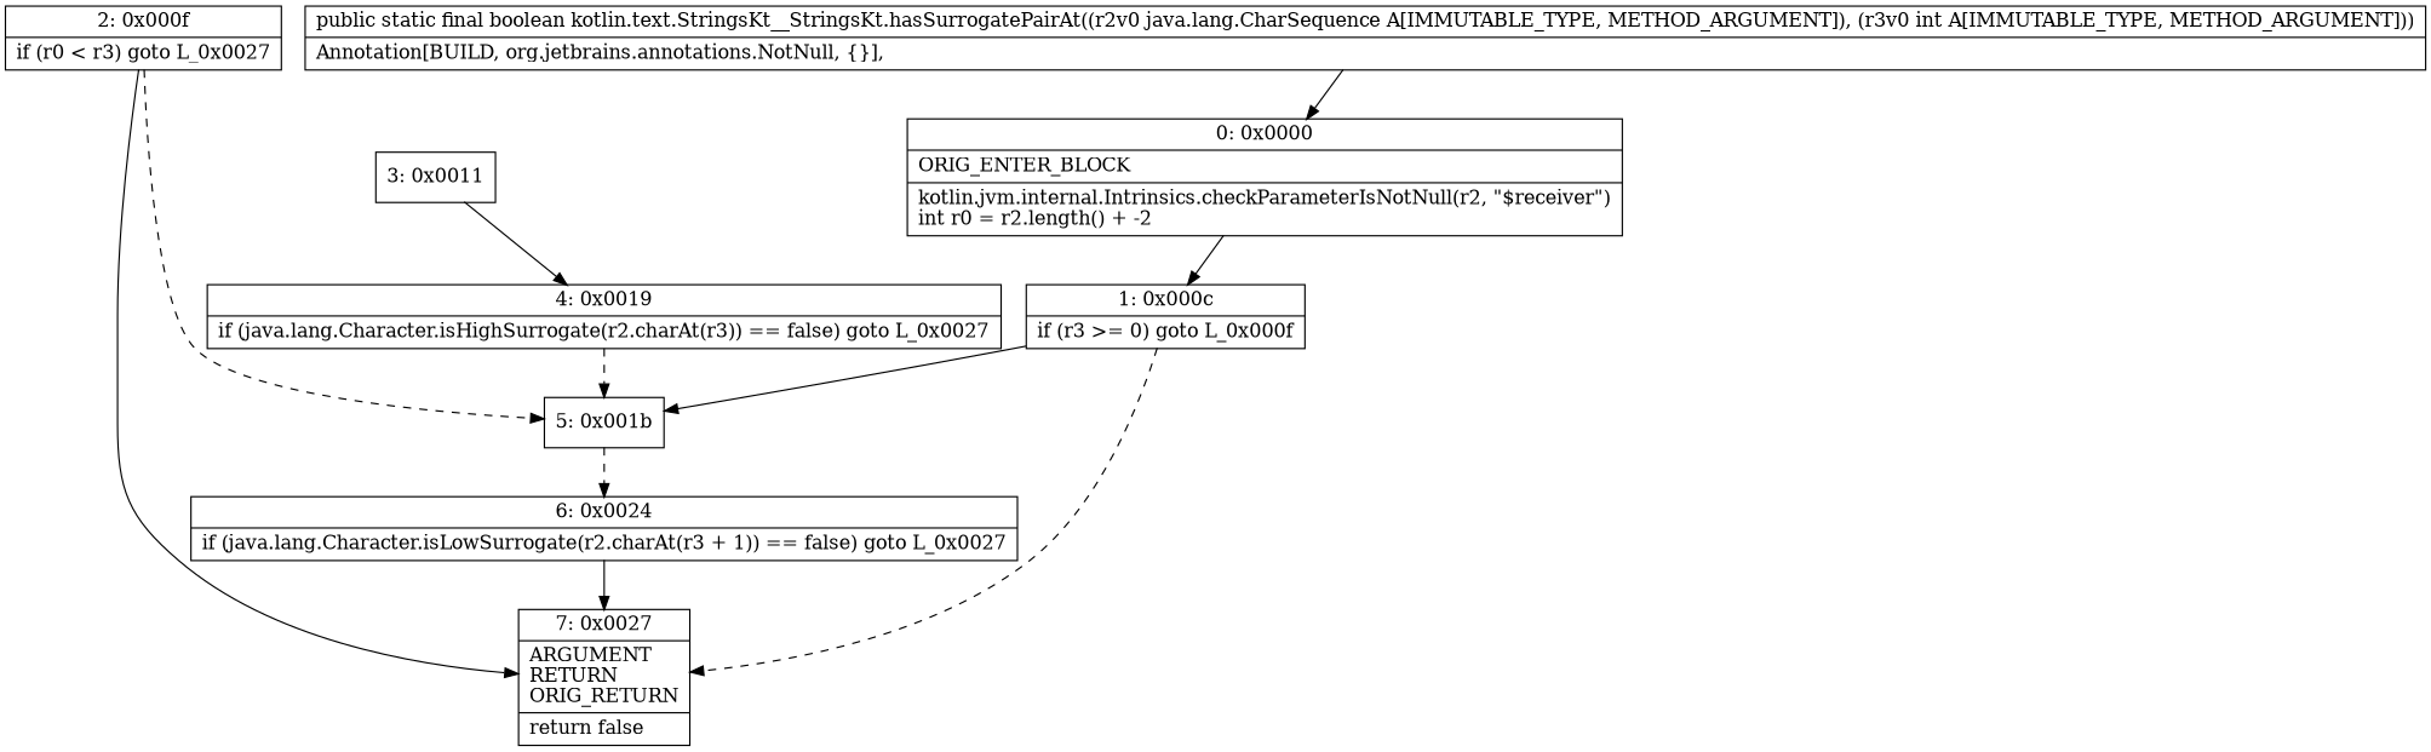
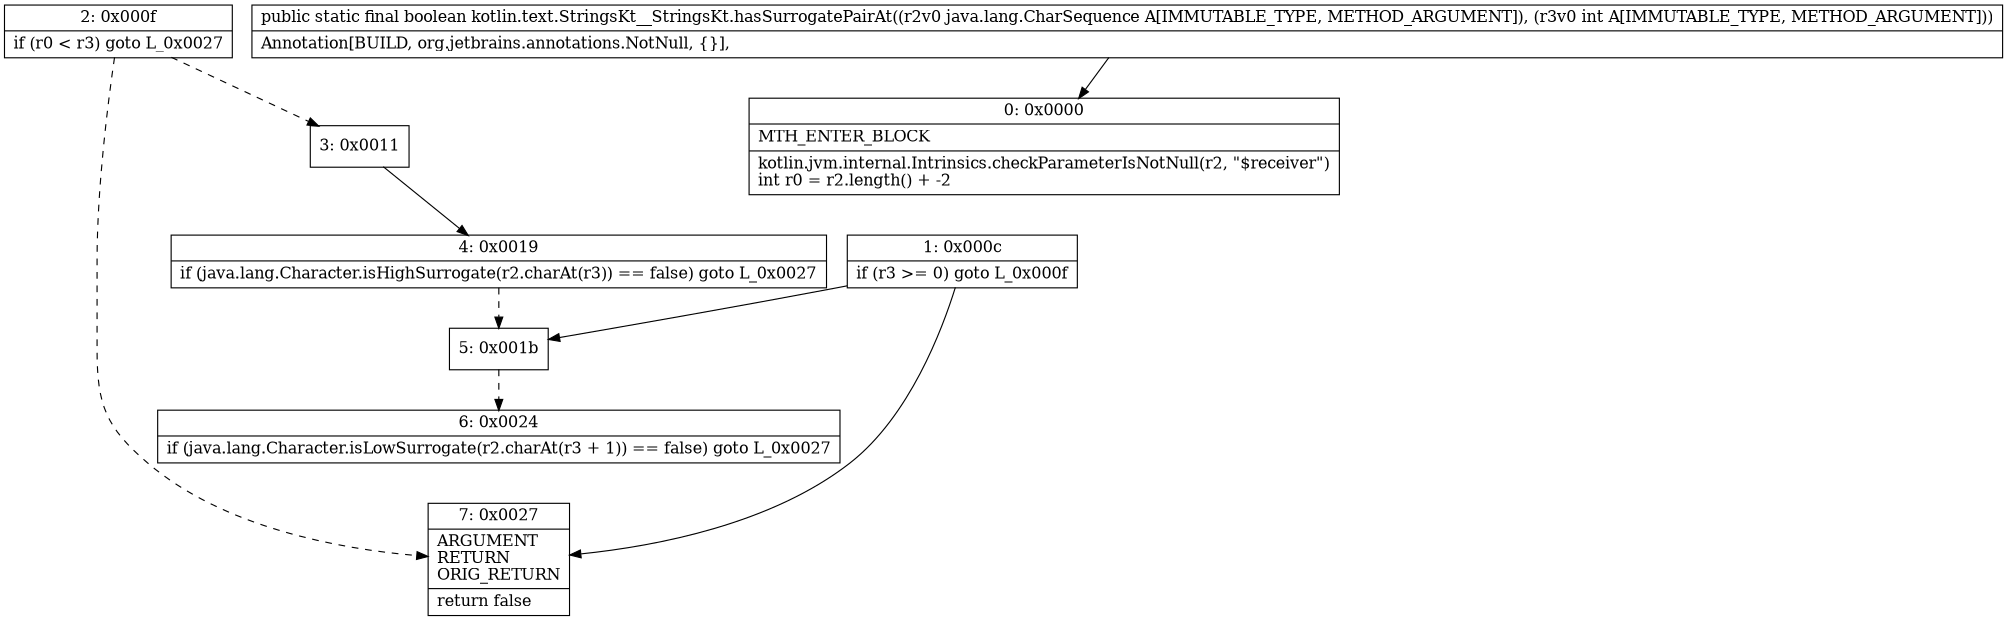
  digraph {
    node [shape=record]
-   n1 [label="{0\:\ 0x0000|ORIG_ENTER_BLOCK\l|kotlin.jvm.internal.Intrinsics.checkParameterIsNotNull(r2, \"$receiver\")\lint r0 = r2.length() + \-2\l}"]
+   n1 [label="{0\:\ 0x0000|MTH_ENTER_BLOCK\l|kotlin.jvm.internal.Intrinsics.checkParameterIsNotNull(r2, \"$receiver\")\lint r0 = r2.length() + \-2\l}"]
    n2 [label="{1\:\ 0x000c|if (r3 \>= 0) goto L_0x000f\l}"]
    n3 [label="{7\:\ 0x0027|ARGUMENT\lRETURN\lORIG_RETURN\l|return false\l}"]
    n4 [label="{5\:\ 0x001b}"]
    n5 [label="{2\:\ 0x000f|if (r0 \< r3) goto L_0x0027\l}"]
    n6 [label="{3\:\ 0x0011}"]
    n7 [label="{4\:\ 0x0019|if (java.lang.Character.isHighSurrogate(r2.charAt(r3)) == false) goto L_0x0027\l}"]
    n8 [label="{6\:\ 0x0024|if (java.lang.Character.isLowSurrogate(r2.charAt(r3 + 1)) == false) goto L_0x0027\l}"]
    n9 [label="{public static final boolean kotlin.text.StringsKt__StringsKt.hasSurrogatePairAt((r2v0 java.lang.CharSequence A[IMMUTABLE_TYPE, METHOD_ARGUMENT]), (r3v0 int A[IMMUTABLE_TYPE, METHOD_ARGUMENT]))  | Annotation[BUILD, org.jetbrains.annotations.NotNull, \{\}], \l}"]
-   n1 -> n2
-   n2 -> n3 [style=dashed]
+   n2 -> n3 [style=solid]
    n2 -> n4
    n4 -> n8 [style=dashed]
-   n5 -> n3
-   n5 -> n4 [style=dashed]
+   n5 -> n3 [style=dashed]
+   n5 -> n6 [style=dashed]
    n6 -> n7
    n7 -> n4 [style=dashed]
-   n8 -> n3
    n9 -> n1
  }
